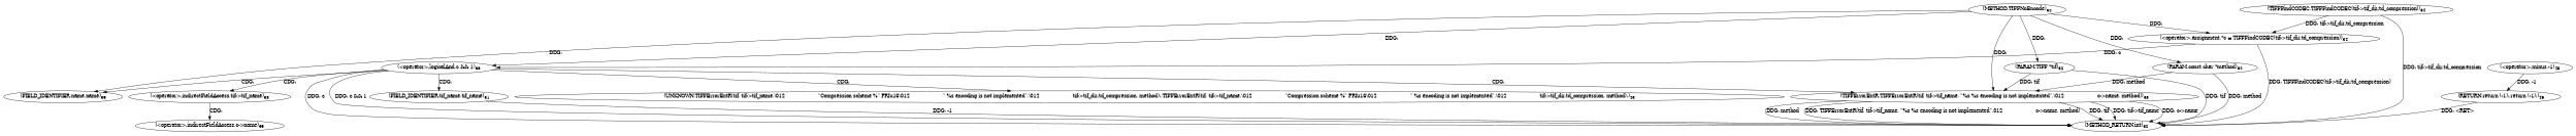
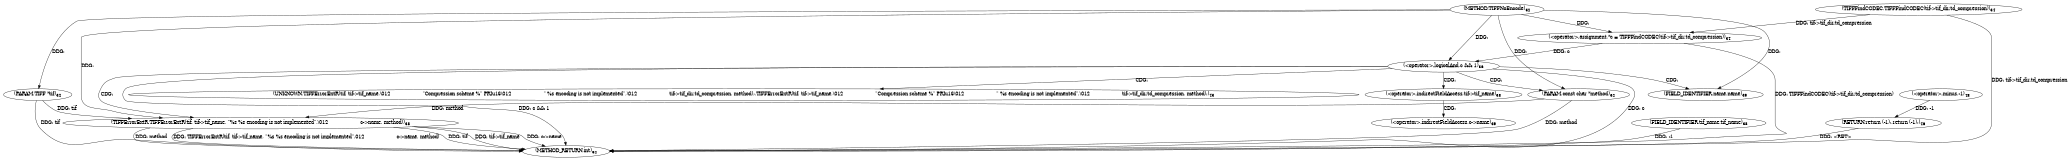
  digraph {
    n1 [label=<(METHOD,TIFFNoEncode)<SUB>32</SUB>>]
    n2 [label=<(PARAM,TIFF *tif)<SUB>32</SUB>>]
    n3 [label=<(PARAM,const char *method)<SUB>32</SUB>>]
    n4 [label=<(&lt;operator&gt;.assignment,*c = TIFFFindCODEC(tif-&gt;tif_dir.td_compression))<SUB>34</SUB>>]
    n5 [label=<(&lt;operator&gt;.logicalAnd,c &amp;&amp; 1)<SUB>36</SUB>>]
    n6 [label=<(TIFFErrorExtR,TIFFErrorExtR(tif, tif-&gt;tif_name, &quot;%s %s encoding is not implemented&quot;,\012                      c-&gt;name, method))<SUB>38</SUB>>]
    n7 [label=<(FIELD_IDENTIFIER,name,name)<SUB>39</SUB>>]
    n8 [label=<(METHOD_RETURN,int)<SUB>32</SUB>>]
    n9 [label=<(&lt;operator&gt;.indirectFieldAccess,tif-&gt;tif_name)<SUB>38</SUB>>]
    n10 [label=<(UNKNOWN,TIFFErrorExtR(tif, tif-&gt;tif_name,\012                      &quot;Compression scheme %&quot; PRIu16\012                      &quot; %s encoding is not implemented&quot;,\012                      tif-&gt;tif_dir.td_compression, method);,TIFFErrorExtR(tif, tif-&gt;tif_name,\012                      &quot;Compression scheme %&quot; PRIu16\012                      &quot; %s encoding is not implemented&quot;,\012                      tif-&gt;tif_dir.td_compression, method);)<SUB>43</SUB>>]
-   n11 [label=<(FIELD_IDENTIFIER,tif_name,tif_name)<SUB>31</SUB>>]
+   n11 [label=<(FIELD_IDENTIFIER,tif_name,tif_name)<SUB>38</SUB>>]
    n12 [label=<(&lt;operator&gt;.minus,-1)<SUB>48</SUB>>]
    n13 [label=<(RETURN,return (-1);,return (-1);)<SUB>46</SUB>>]
    n14 [label=<(&lt;operator&gt;.indirectFieldAccess,c-&gt;name)<SUB>39</SUB>>]
    n15 [label=<(TIFFFindCODEC,TIFFFindCODEC(tif-&gt;tif_dir.td_compression))<SUB>34</SUB>>]
    n1 -> n2 [label="DDG: "]
    n1 -> n3 [label="DDG: "]
    n1 -> n4 [label="DDG: "]
    n1 -> n5 [label="DDG: "]
    n1 -> n6 [label="DDG: "]
    n1 -> n7 [label="DDG: "]
    n2 -> n6 [label="DDG: tif"]
    n2 -> n8 [label="DDG: tif"]
    n3 -> n6 [label="DDG: method"]
    n3 -> n8 [label="DDG: method"]
    n4 -> n5 [label="DDG: c"]
    n4 -> n8 [label="DDG: TIFFFindCODEC(tif-&gt;tif_dir.td_compression)"]
    n5 -> n6 [label="CDG: "]
    n5 -> n7 [label="CDG: "]
    n5 -> n8 [label="DDG: c"]
    n5 -> n8 [label="DDG: c &amp;&amp; 1"]
    n5 -> n9 [label="CDG: "]
    n5 -> n10 [label="CDG: "]
-   n5 -> n11 [label="CDG: "]
+   n5 -> n3 [label="CDG: "]
    n6 -> n8 [label="DDG: tif"]
    n6 -> n8 [label="DDG: tif-&gt;tif_name"]
    n6 -> n8 [label="DDG: c-&gt;name"]
    n6 -> n8 [label="DDG: method"]
    n6 -> n8 [label="DDG: TIFFErrorExtR(tif, tif-&gt;tif_name, &quot;%s %s encoding is not implemented&quot;,\012                      c-&gt;name, method)"]
    n9 -> n14 [label="CDG: "]
    n11 -> n8 [label="DDG: -1"]
    n12 -> n13 [label="DDG: -1"]
    n13 -> n8 [label="DDG: &lt;RET&gt;"]
    n15 -> n4 [label="DDG: tif-&gt;tif_dir.td_compression"]
    n15 -> n8 [label="DDG: tif-&gt;tif_dir.td_compression"]
  }
